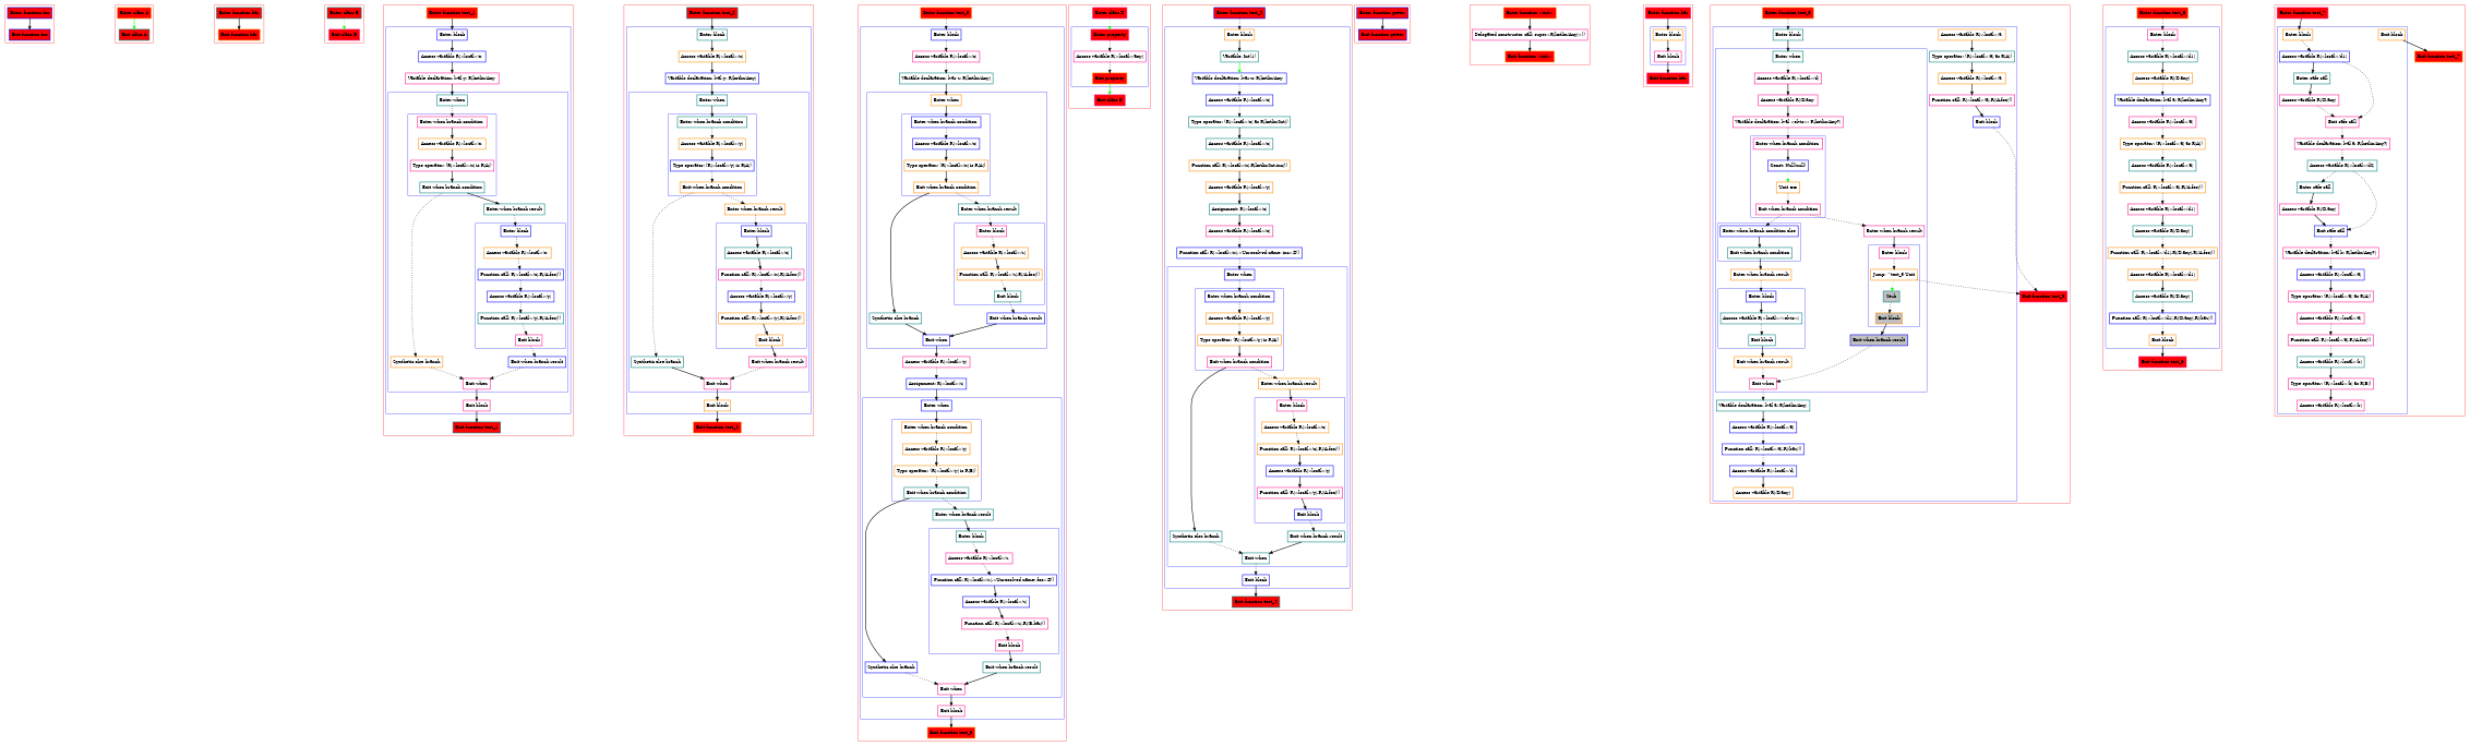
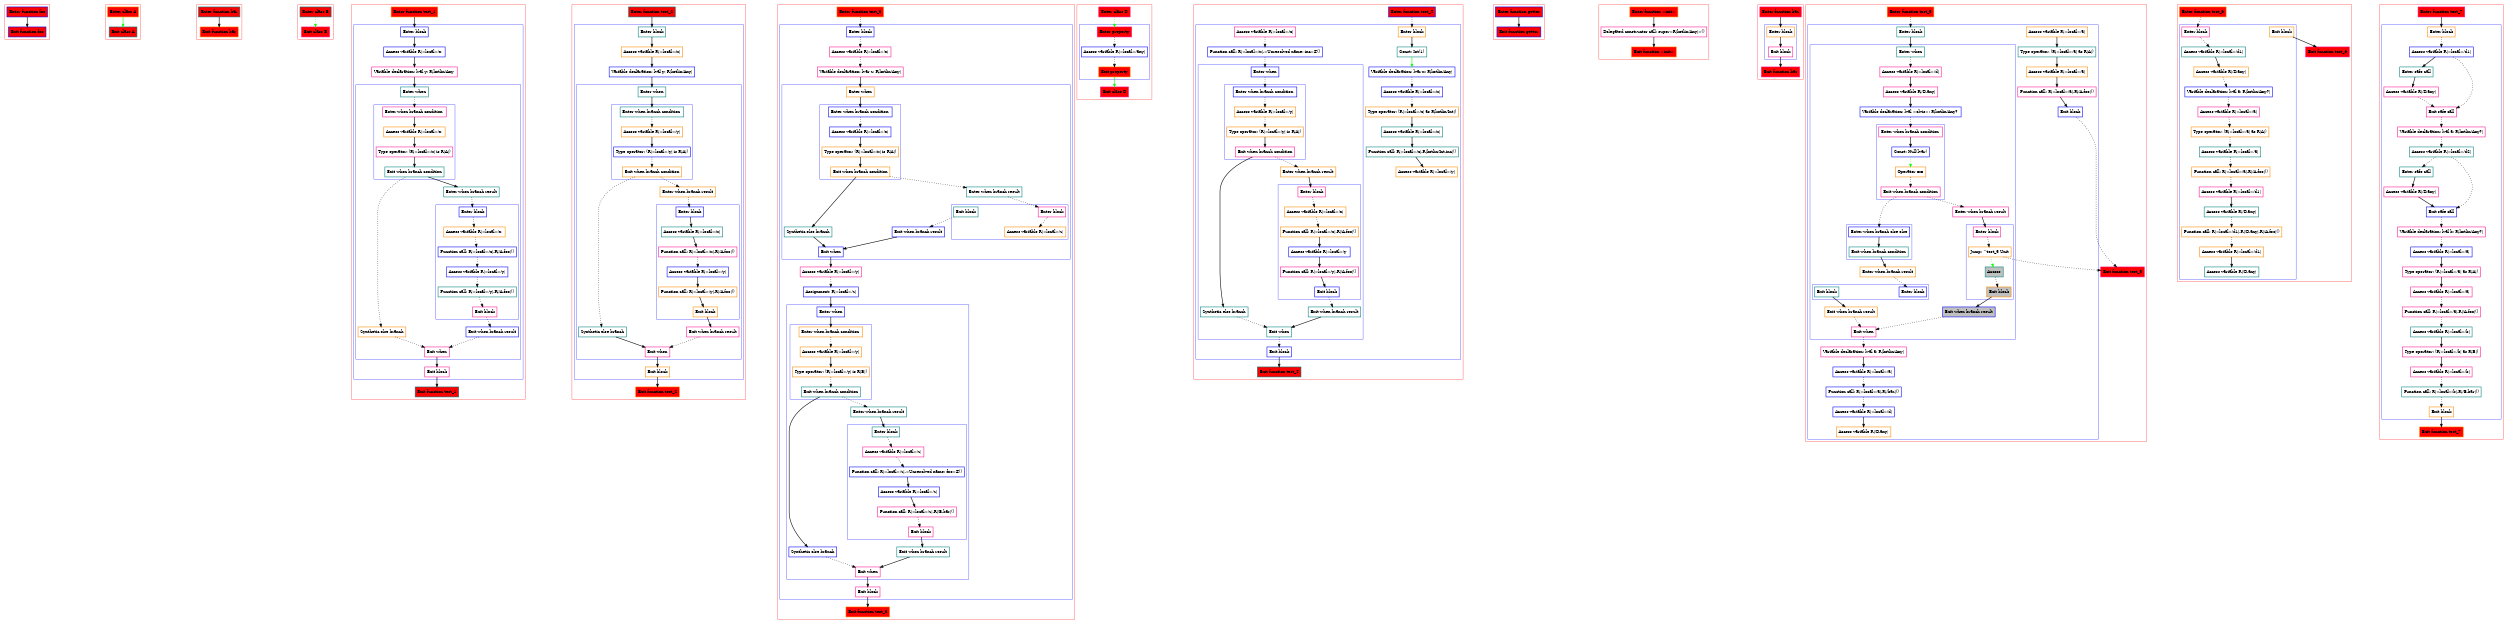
  digraph {
    nodesep=3
    node [color=deeppink penwidth=2 shape=box]
    edge [penwidth=2 style=bold]
    n1 [color=blue fillcolor=red label="Enter function foo" style=filled]
    n2 [color=blue fillcolor=red label="Exit function foo" style=filled]
    n3 [color=darkorange fillcolor=red label="Enter class A" style=filled]
    n4 [color=teal fillcolor=red label="Exit class A" style=filled]
    n5 [color=teal fillcolor=red label="Enter function bar" style=filled]
    n6 [color=darkorange fillcolor=red label="Exit function bar" style=filled]
    n7 [color=teal fillcolor=red label="Enter class B" style=filled]
    n8 [fillcolor=red label="Exit class B" style=filled]
    n9 [label="Enter when branch condition "]
    n10 [color=darkorange label="Access variable R|<local>/x|"]
    n11 [label="Type operator: (R|<local>/x| is R|A|)"]
    n12 [color=teal label="Exit when branch condition"]
    n13 [color=blue label="Enter block"]
    n14 [color=darkorange label="Access variable R|<local>/x|"]
    n15 [color=blue label="Function call: R|<local>/x|.R|/A.foo|()"]
    n16 [color=blue label="Access variable R|<local>/y|"]
    n17 [color=teal label="Function call: R|<local>/y|.R|/A.foo|()"]
    n18 [label="Exit block"]
    n19 [color=teal label="Enter when"]
    n20 [color=darkorange label="Synthetic else branch"]
    n21 [color=teal label="Enter when branch result"]
    n22 [color=blue label="Exit when branch result"]
    n23 [label="Exit when"]
    n24 [color=blue label="Enter block"]
    n25 [color=blue label="Access variable R|<local>/x|"]
    n26 [label="Variable declaration: lval y: R|kotlin/Any|"]
    n27 [label="Exit block"]
    n28 [color=darkorange fillcolor=red label="Enter function test_1" style=filled]
    n29 [color=teal fillcolor=red label="Exit function test_1" style=filled]
    n30 [color=teal label="Enter when branch condition "]
    n31 [color=darkorange label="Access variable R|<local>/y|"]
    n32 [color=blue label="Type operator: (R|<local>/y| is R|A|)"]
    n33 [color=darkorange label="Exit when branch condition"]
    n34 [color=blue label="Enter block"]
    n35 [color=teal label="Access variable R|<local>/x|"]
    n36 [label="Function call: R|<local>/x|.R|/A.foo|()"]
    n37 [color=blue label="Access variable R|<local>/y|"]
    n38 [color=darkorange label="Function call: R|<local>/y|.R|/A.foo|()"]
    n39 [color=darkorange label="Exit block"]
    n40 [color=teal label="Enter when"]
    n41 [color=teal label="Synthetic else branch"]
    n42 [color=darkorange label="Enter when branch result"]
    n43 [label="Exit when branch result"]
    n44 [label="Exit when"]
    n45 [color=teal label="Enter block"]
    n46 [color=darkorange label="Access variable R|<local>/x|"]
    n47 [color=blue label="Variable declaration: lval y: R|kotlin/Any|"]
    n48 [color=darkorange label="Exit block"]
    n49 [color=teal fillcolor=red label="Enter function test_2" style=filled]
    n50 [color=darkorange fillcolor=red label="Exit function test_2" style=filled]
    n51 [color=blue label="Enter when branch condition "]
    n52 [color=blue label="Access variable R|<local>/x|"]
    n53 [color=darkorange label="Type operator: (R|<local>/x| is R|A|)"]
    n54 [color=darkorange label="Exit when branch condition"]
    n55 [label="Enter block"]
    n56 [color=darkorange label="Access variable R|<local>/z|"]
-   n57 [color=darkorange label="Function call: R|<local>/z|.R|/A.foo|()"]
    n58 [color=teal label="Exit block"]
    n59 [color=darkorange label="Enter when"]
    n60 [color=teal label="Synthetic else branch"]
    n61 [color=teal label="Enter when branch result"]
    n62 [color=blue label="Exit when branch result"]
    n63 [color=blue label="Exit when"]
    n64 [color=darkorange label="Enter when branch condition "]
    n65 [color=darkorange label="Access variable R|<local>/y|"]
    n66 [color=darkorange label="Type operator: (R|<local>/y| is R|B|)"]
    n67 [color=teal label="Exit when branch condition"]
    n68 [color=teal label="Enter block"]
    n69 [label="Access variable R|<local>/z|"]
    n70 [color=blue label="Function call: R|<local>/z|.<Unresolved name: foo>#()"]
    n71 [color=blue label="Access variable R|<local>/z|"]
    n72 [label="Function call: R|<local>/z|.R|/B.bar|()"]
    n73 [label="Exit block"]
    n74 [color=blue label="Enter when"]
    n75 [color=blue label="Synthetic else branch"]
    n76 [color=teal label="Enter when branch result"]
    n77 [color=teal label="Exit when branch result"]
    n78 [label="Exit when"]
    n79 [color=blue label="Enter block"]
    n80 [label="Access variable R|<local>/x|"]
-   n81 [color=teal label="Variable declaration: lvar z: R|kotlin/Any|"]
+   n81 [label="Variable declaration: lvar z: R|kotlin/Any|"]
    n82 [label="Access variable R|<local>/y|"]
    n83 [color=blue label="Assignment: R|<local>/z|"]
    n84 [label="Exit block"]
    n85 [color=darkorange fillcolor=red label="Enter function test_3" style=filled]
    n86 [color=darkorange fillcolor=red label="Exit function test_3" style=filled]
    n87 [fillcolor=red label="Enter property" style=filled]
-   n88 [label="Access variable R|<local>/any|"]
+   n88 [color=blue label="Access variable R|<local>/any|"]
    n89 [color=darkorange fillcolor=red label="Exit property" style=filled]
    n90 [fillcolor=red label="Enter class D" style=filled]
    n91 [fillcolor=red label="Exit class D" style=filled]
    n92 [color=blue label="Enter when branch condition "]
    n93 [color=darkorange label="Access variable R|<local>/y|"]
    n94 [color=darkorange label="Type operator: (R|<local>/y| is R|A|)"]
    n95 [label="Exit when branch condition"]
    n96 [label="Enter block"]
    n97 [color=darkorange label="Access variable R|<local>/x|"]
    n98 [color=darkorange label="Function call: R|<local>/x|.R|/A.foo|()"]
    n99 [color=blue label="Access variable R|<local>/y|"]
    n100 [label="Function call: R|<local>/y|.R|/A.foo|()"]
    n101 [color=blue label="Exit block"]
    n102 [color=blue label="Enter when"]
    n103 [color=teal label="Synthetic else branch"]
    n104 [color=darkorange label="Enter when branch result"]
    n105 [color=teal label="Exit when branch result"]
    n106 [color=teal label="Exit when"]
    n107 [color=darkorange label="Enter block"]
-   n108 [color=teal label="Variable: Int(1)"]
+   n108 [color=teal label="Const: Int(1)"]
    n109 [color=blue label="Variable declaration: lvar x: R|kotlin/Any|"]
    n110 [color=blue label="Access variable R|<local>/x|"]
-   n111 [color=teal label="Type operator: (R|<local>/x| as R|kotlin/Int|)"]
+   n111 [color=darkorange label="Type operator: (R|<local>/x| as R|kotlin/Int|)"]
    n112 [color=teal label="Access variable R|<local>/x|"]
-   n113 [color=darkorange label="Function call: R|<local>/x|.R|kotlin/Int.inc|()"]
+   n113 [color=teal label="Function call: R|<local>/x|.R|kotlin/Int.inc|()"]
    n114 [color=darkorange label="Access variable R|<local>/y|"]
-   n115 [color=teal label="Assignment: R|<local>/x|"]
    n116 [label="Access variable R|<local>/x|"]
    n117 [color=blue label="Function call: R|<local>/x|.<Unresolved name: inc>#()"]
    n118 [color=blue label="Exit block"]
    n119 [color=blue fillcolor=red label="Enter function test_4" style=filled]
    n120 [color=teal fillcolor=red label="Exit function test_4" style=filled]
    n121 [color=blue fillcolor=red label="Enter function getter" style=filled]
    n122 [color=blue fillcolor=red label="Exit function getter" style=filled]
    n123 [color=darkorange fillcolor=red label="Enter function <init>" style=filled]
    n124 [label="Delegated constructor call: super<R|kotlin/Any|>()"]
    n125 [color=darkorange fillcolor=red label="Exit function <init>" style=filled]
    n126 [color=darkorange label="Enter block"]
    n127 [label="Exit block"]
    n128 [fillcolor=red label="Enter function baz" style=filled]
    n129 [fillcolor=red label="Exit function baz" style=filled]
    n130 [label="Enter when branch condition "]
-   n131 [color=blue label="Const: Null(null)"]
-   n132 [color=darkorange label="Unit =="]
+   n131 [color=blue label="Const: Null(lvar)"]
+   n132 [color=darkorange label="Operator =="]
    n133 [label="Exit when branch condition"]
-   n134 [color=blue label="Enter when branch condition else"]
+   n134 [color=blue label="Enter when branch else else"]
    n135 [color=teal label="Exit when branch condition"]
    n136 [color=blue label="Enter block"]
-   n137 [color=teal label="Access variable R|<local>/<elvis>|"]
    n138 [color=teal label="Exit block"]
    n139 [label="Enter block"]
    n140 [color=darkorange label="Jump: ^test_5 Unit"]
-   n141 [color=teal fillcolor=gray label=Stub style=filled]
+   n141 [color=teal fillcolor=gray label=Access style=filled]
    n142 [color=darkorange fillcolor=gray label="Exit block" style=filled]
    n143 [color=teal label="Enter when"]
    n144 [label="Access variable R|<local>/d|"]
    n145 [label="Access variable R|/D.any|"]
-   n146 [label="Variable declaration: lval <elvis>: R|kotlin/Any?|"]
+   n146 [color=blue label="Variable declaration: lval <elvis>: R|kotlin/Any?|"]
    n147 [color=darkorange label="Enter when branch result"]
    n148 [color=darkorange label="Exit when branch result"]
    n149 [label="Enter when branch result"]
    n150 [color=blue fillcolor=gray label="Exit when branch result" style=filled]
    n151 [label="Exit when"]
    n152 [color=teal label="Enter block"]
-   n153 [color=teal label="Variable declaration: lval a: R|kotlin/Any|"]
+   n153 [label="Variable declaration: lval a: R|kotlin/Any|"]
    n154 [color=blue label="Access variable R|<local>/a|"]
    n155 [color=blue label="Function call: R|<local>/a|.R|/baz|()"]
    n156 [color=blue label="Access variable R|<local>/d|"]
    n157 [color=darkorange label="Access variable R|/D.any|"]
    n158 [color=darkorange label="Access variable R|<local>/a|"]
    n159 [color=teal label="Type operator: (R|<local>/a| as R|A|)"]
    n160 [color=darkorange label="Access variable R|<local>/a|"]
    n161 [label="Function call: R|<local>/a|.R|/A.foo|()"]
    n162 [color=blue label="Exit block"]
    n163 [color=darkorange fillcolor=red label="Enter function test_5" style=filled]
    n164 [fillcolor=red label="Exit function test_5" style=filled]
    n165 [label="Enter block"]
    n166 [color=teal label="Access variable R|<local>/d1|"]
    n167 [color=darkorange label="Access variable R|/D.any|"]
    n168 [color=blue label="Variable declaration: lval a: R|kotlin/Any?|"]
    n169 [label="Access variable R|<local>/a|"]
    n170 [color=darkorange label="Type operator: (R|<local>/a| as R|A|)"]
    n171 [color=teal label="Access variable R|<local>/a|"]
    n172 [color=darkorange label="Function call: R|<local>/a|.R|/A.foo|()"]
    n173 [label="Access variable R|<local>/d1|"]
    n174 [color=teal label="Access variable R|/D.any|"]
    n175 [color=darkorange label="Function call: R|<local>/d1|.R|/D.any|.R|/A.foo|()"]
    n176 [color=darkorange label="Access variable R|<local>/d1|"]
    n177 [color=teal label="Access variable R|/D.any|"]
-   n178 [color=blue label="Function call: R|<local>/d1|.R|/D.any|.R|/baz|()"]
    n179 [color=darkorange label="Exit block"]
    n180 [color=darkorange fillcolor=red label="Enter function test_6" style=filled]
    n181 [fillcolor=red label="Exit function test_6" style=filled]
    n182 [color=darkorange label="Enter block"]
    n183 [color=blue label="Access variable R|<local>/d1|"]
    n184 [color=teal label="Enter safe call"]
    n185 [label="Access variable R|/D.any|"]
    n186 [label="Exit safe call"]
    n187 [label="Variable declaration: lval a: R|kotlin/Any?|"]
    n188 [color=teal label="Access variable R|<local>/d2|"]
    n189 [color=teal label="Enter safe call"]
    n190 [label="Access variable R|/D.any|"]
    n191 [color=blue label="Exit safe call"]
    n192 [label="Variable declaration: lval b: R|kotlin/Any?|"]
    n193 [color=blue label="Access variable R|<local>/a|"]
    n194 [label="Type operator: (R|<local>/a| as R|A|)"]
    n195 [label="Access variable R|<local>/a|"]
    n196 [label="Function call: R|<local>/a|.R|/A.foo|()"]
    n197 [color=teal label="Access variable R|<local>/b|"]
    n198 [label="Type operator: (R|<local>/b| as R|B|)"]
    n199 [label="Access variable R|<local>/b|"]
+   n200 [color=teal label="Function call: R|<local>/b|.R|/B.bar|()"]
    n201 [color=darkorange label="Exit block"]
    n202 [fillcolor=red label="Enter function test_7" style=filled]
    n203 [color=darkorange fillcolor=red label="Exit function test_7" style=filled]
    subgraph cluster_1 {
      color=red
      n1
      n2
    }
    subgraph cluster_2 {
      color=red
      n3
      n4
    }
    subgraph cluster_3 {
      color=red
      n5
      n6
    }
    subgraph cluster_4 {
      color=red
      n7
      n8
    }
    subgraph cluster_5 {
      color=red
      n28
      n29
      subgraph cluster_6 {
        color=blue
        n24
        n25
        n26
        n27
        subgraph cluster_7 {
          color=blue
          n19
          n20
          n21
          n22
          n23
          subgraph cluster_8 {
            color=blue
            n9
            n10
            n11
            n12
          }
          subgraph cluster_9 {
            color=blue
            n13
            n14
            n15
            n16
            n17
            n18
          }
        }
      }
    }
    subgraph cluster_10 {
      color=red
      n49
      n50
      subgraph cluster_11 {
        color=blue
        n45
        n46
        n47
        n48
        subgraph cluster_12 {
          color=blue
          n40
          n41
          n42
          n43
          n44
          subgraph cluster_13 {
            color=blue
            n30
            n31
            n32
            n33
          }
          subgraph cluster_14 {
            color=blue
            n34
            n35
            n36
            n37
            n38
            n39
          }
        }
      }
    }
    subgraph cluster_15 {
      color=red
      n85
      n86
      subgraph cluster_16 {
        color=blue
        n79
        n80
        n81
        n82
        n83
        n84
        subgraph cluster_17 {
          color=blue
          n59
          n60
          n61
          n62
          n63
          subgraph cluster_18 {
            color=blue
            n51
            n52
            n53
            n54
          }
          subgraph cluster_19 {
            color=blue
            n55
            n56
-           n57
            n58
          }
        }
        subgraph cluster_20 {
          color=blue
          n74
          n75
          n76
          n77
          n78
          subgraph cluster_21 {
            color=blue
            n64
            n65
            n66
            n67
          }
          subgraph cluster_22 {
            color=blue
            n68
            n69
            n70
            n71
            n72
            n73
          }
        }
      }
    }
    subgraph cluster_23 {
      color=red
      n90
      n91
      subgraph cluster_24 {
        color=blue
        n87
        n88
        n89
      }
    }
    subgraph cluster_25 {
      color=red
      n119
      n120
      subgraph cluster_26 {
        color=blue
        n107
        n108
        n109
        n110
        n111
        n112
        n113
        n114
-       n115
        n116
        n117
        n118
        subgraph cluster_27 {
          color=blue
          n102
          n103
          n104
          n105
          n106
          subgraph cluster_28 {
            color=blue
            n92
            n93
            n94
            n95
          }
          subgraph cluster_29 {
            color=blue
            n96
            n97
            n98
            n99
            n100
            n101
          }
        }
      }
    }
    subgraph cluster_30 {
      color=red
      n121
      n122
    }
    subgraph cluster_31 {
      color=red
      n123
      n124
      n125
    }
    subgraph cluster_32 {
      color=red
      n128
      n129
      subgraph cluster_33 {
        color=blue
        n126
        n127
      }
    }
    subgraph cluster_34 {
      color=red
      n163
      n164
      subgraph cluster_35 {
        color=blue
        n152
        n153
        n154
        n155
        n156
        n157
        n158
        n159
        n160
        n161
        n162
        subgraph cluster_36 {
          color=blue
          n143
          n144
          n145
          n146
          n147
          n148
          n149
          n150
          n151
          subgraph cluster_37 {
            color=blue
            n130
            n131
            n132
            n133
          }
          subgraph cluster_38 {
            color=blue
            n134
            n135
          }
          subgraph cluster_39 {
            color=blue
            n136
-           n137
            n138
          }
          subgraph cluster_40 {
            color=blue
            n139
            n140
            n141
            n142
          }
        }
      }
    }
    subgraph cluster_41 {
      color=red
      n180
      n181
      subgraph cluster_42 {
        color=blue
        n165
        n166
        n167
        n168
        n169
        n170
        n171
        n172
        n173
        n174
        n175
        n176
        n177
-       n178
        n179
      }
    }
    subgraph cluster_43 {
      color=red
      n202
      n203
      subgraph cluster_44 {
        color=blue
        n182
        n183
        n184
        n185
        n186
        n187
        n188
        n189
        n190
        n191
        n192
        n193
        n194
        n195
        n196
        n197
        n198
        n199
+       n200
        n201
      }
    }
    n1 -> n2
    n3 -> n4 [color=green]
    n5 -> n6
    n7 -> n8 [color=green style=dotted]
    n9 -> n10
    n10 -> n11
    n11 -> n12
    n12 -> n20 [style=dotted]
    n12 -> n21
    n13 -> n14 [style=dotted]
    n14 -> n15 [style=dotted]
    n15 -> n16 [style=dotted]
    n16 -> n17 [style=dotted]
    n17 -> n18 [style=dotted]
    n18 -> n22 [style=dotted]
    n19 -> n9 [style=dotted]
    n20 -> n23 [style=dotted]
    n21 -> n13 [style=dotted]
    n22 -> n23 [style=dotted]
    n23 -> n27
    n24 -> n25
    n25 -> n26
    n26 -> n19
    n27 -> n29
    n28 -> n24
    n30 -> n31 [style=dotted]
    n31 -> n32
    n32 -> n33 [style=dotted]
    n33 -> n41 [style=dotted]
    n33 -> n42 [style=dotted]
    n34 -> n35
    n35 -> n36
    n36 -> n37 [style=dotted]
    n37 -> n38
    n38 -> n39
    n39 -> n43
    n40 -> n30
    n41 -> n44
    n42 -> n34 [style=dotted]
    n43 -> n44 [style=dotted]
    n44 -> n48
    n45 -> n46
    n46 -> n47
    n47 -> n40
    n48 -> n50
    n49 -> n45
    n51 -> n52 [style=dotted]
    n52 -> n53
    n53 -> n54
    n54 -> n60
    n54 -> n61 [style=dotted]
    n55 -> n56 [style=dotted]
-   n56 -> n57
-   n57 -> n58 [style=dotted]
    n58 -> n62 [style=dotted]
    n59 -> n51
    n60 -> n63
    n61 -> n55 [style=dotted]
    n62 -> n63
    n63 -> n82
    n64 -> n65 [style=dotted]
    n65 -> n66
    n66 -> n67 [style=dotted]
    n67 -> n75
    n67 -> n76 [style=dotted]
    n68 -> n69 [style=dotted]
    n69 -> n70 [style=dotted]
    n70 -> n71
    n71 -> n72
    n72 -> n73 [style=dotted]
    n73 -> n77
    n74 -> n64
    n75 -> n78 [style=dotted]
    n76 -> n68
    n77 -> n78
    n78 -> n84
    n79 -> n80 [style=dotted]
    n80 -> n81 [style=dotted]
    n81 -> n59
    n82 -> n83 [style=dotted]
    n83 -> n74
    n84 -> n86
    n85 -> n79 [style=dotted]
    n87 -> n88 [style=dotted]
    n88 -> n89 [style=dotted]
    n89 -> n91 [color=green]
    n90 -> n87 [color=green style=dotted]
    n92 -> n93 [style=dotted]
    n93 -> n94 [style=dotted]
    n94 -> n95
    n95 -> n103
    n95 -> n104 [style=dotted]
    n96 -> n97 [style=dotted]
    n97 -> n98 [style=dotted]
    n98 -> n99
    n99 -> n100
    n100 -> n101
    n101 -> n105 [style=dotted]
    n102 -> n92 [style=dotted]
    n103 -> n106 [style=dotted]
    n104 -> n96
    n105 -> n106
    n106 -> n118 [style=dotted]
    n107 -> n108
    n108 -> n109 [color=green]
    n109 -> n110 [style=dotted]
    n110 -> n111 [style=dotted]
    n111 -> n112
    n112 -> n113
    n113 -> n114
-   n114 -> n115
-   n115 -> n116
    n116 -> n117 [style=dotted]
    n117 -> n102 [style=dotted]
    n118 -> n120
    n119 -> n107 [style=dotted]
    n121 -> n122
    n123 -> n124
    n124 -> n125
    n126 -> n127
    n127 -> n129
    n128 -> n126
    n130 -> n131
    n131 -> n132 [color=green style=dotted]
    n132 -> n133 [style=dotted]
    n133 -> n134 [style=dotted]
    n133 -> n149 [style=dotted]
    n134 -> n135
    n135 -> n147
-   n136 -> n137
-   n137 -> n138 [style=dotted]
    n138 -> n148
    n139 -> n140 [style=dotted]
    n140 -> n141 [color=green style=dotted]
    n140 -> n164 [style=dotted]
    n141 -> n142 [style=dotted]
    n142 -> n150
    n143 -> n144 [style=dotted]
    n144 -> n145
    n145 -> n146
    n146 -> n130 [style=dotted]
    n147 -> n136 [style=dotted]
    n148 -> n151 [style=dotted]
    n149 -> n139
    n150 -> n151 [style=dotted]
    n151 -> n153 [style=dotted]
    n152 -> n143
    n153 -> n154
    n154 -> n155 [style=dotted]
    n155 -> n156 [style=dotted]
    n156 -> n157
    n158 -> n159
    n159 -> n160
    n160 -> n161
    n161 -> n162
    n162 -> n164 [style=dotted]
    n163 -> n152 [style=dotted]
    n165 -> n166 [style=dotted]
    n166 -> n167
    n167 -> n168 [style=dotted]
    n168 -> n169 [style=dotted]
    n169 -> n170 [style=dotted]
    n170 -> n171 [style=dotted]
    n171 -> n172 [style=dotted]
    n172 -> n173 [style=dotted]
    n173 -> n174
    n174 -> n175 [style=dotted]
    n175 -> n176 [style=dotted]
    n176 -> n177
-   n177 -> n178 [style=dotted]
-   n178 -> n179 [style=dotted]
    n179 -> n181
    n180 -> n165 [style=dotted]
    n182 -> n183 [style=dotted]
    n183 -> n184
    n183 -> n186 [style=dotted]
    n184 -> n185
    n185 -> n186 [style=dotted]
    n186 -> n187 [style=dotted]
    n187 -> n188 [style=dotted]
    n188 -> n189 [style=dotted]
    n188 -> n191 [style=dotted]
    n189 -> n190
    n190 -> n191
    n191 -> n192 [style=dotted]
    n192 -> n193 [style=dotted]
    n193 -> n194
    n194 -> n195
    n195 -> n196 [style=dotted]
    n196 -> n197 [style=dotted]
    n197 -> n198
    n198 -> n199
+   n199 -> n200 [style=dotted]
+   n200 -> n201 [style=dotted]
    n201 -> n203
    n202 -> n182
  }
